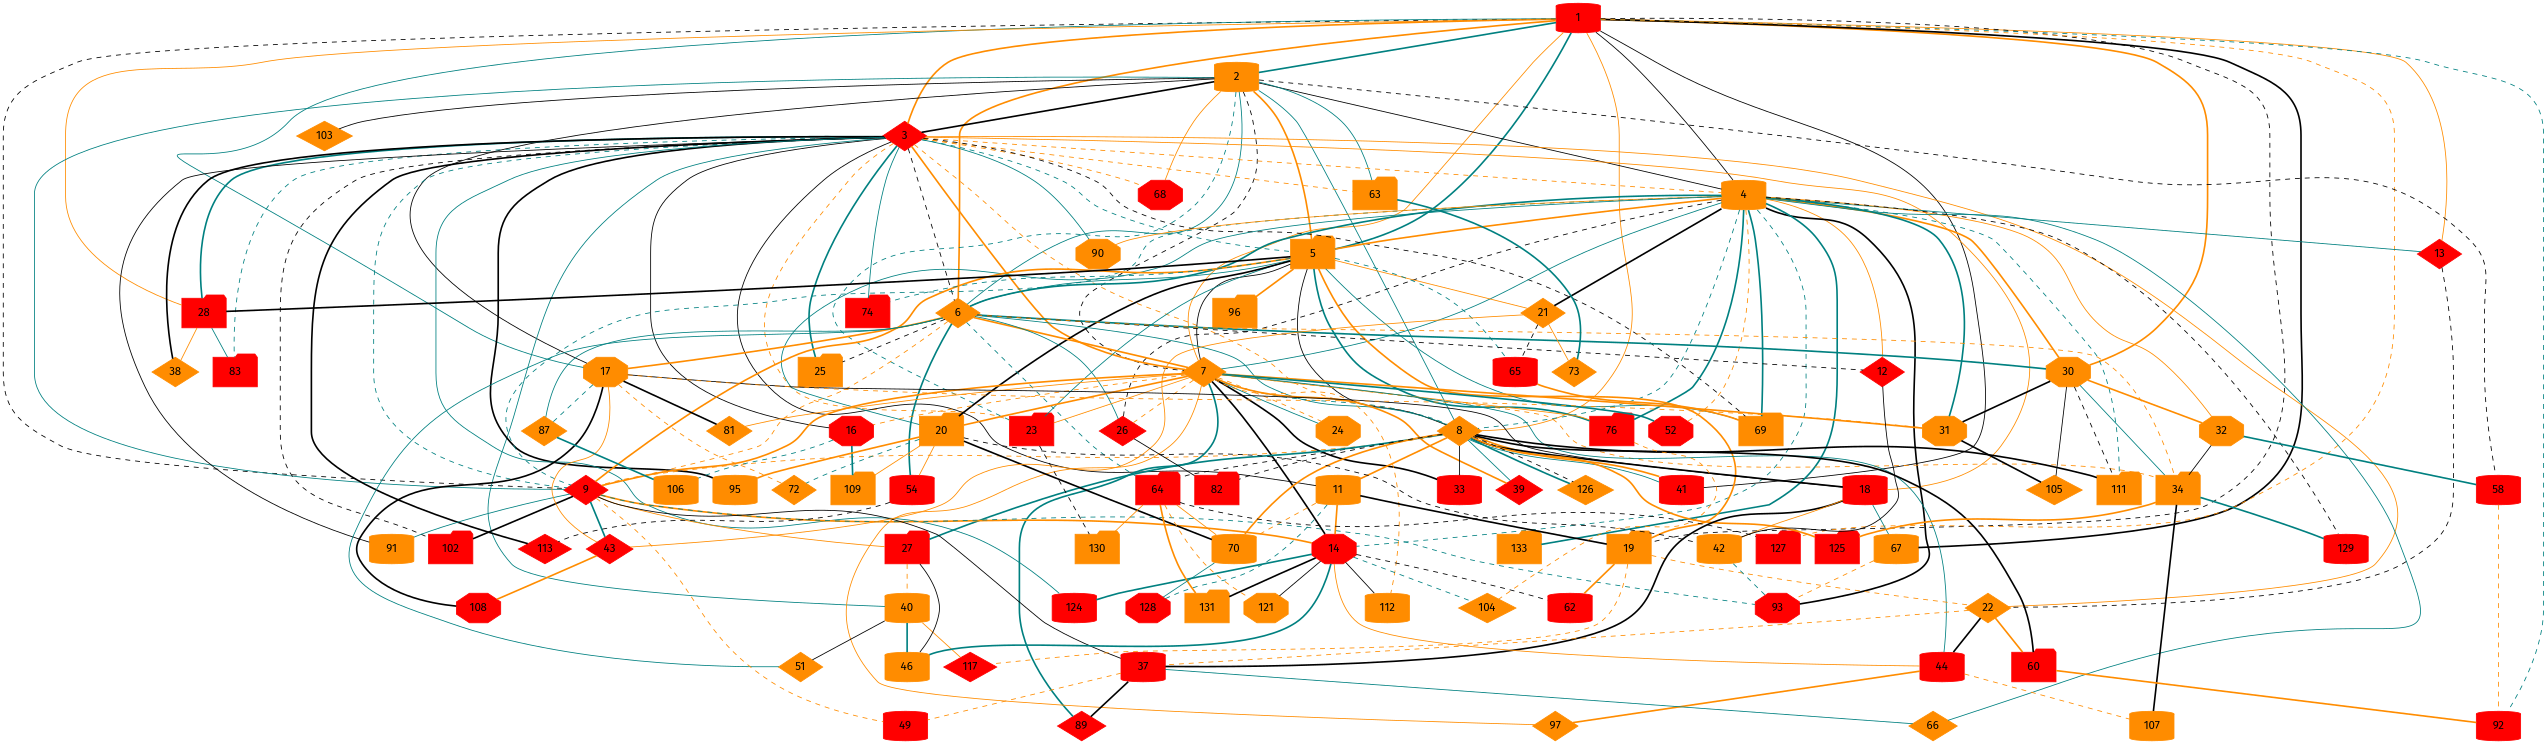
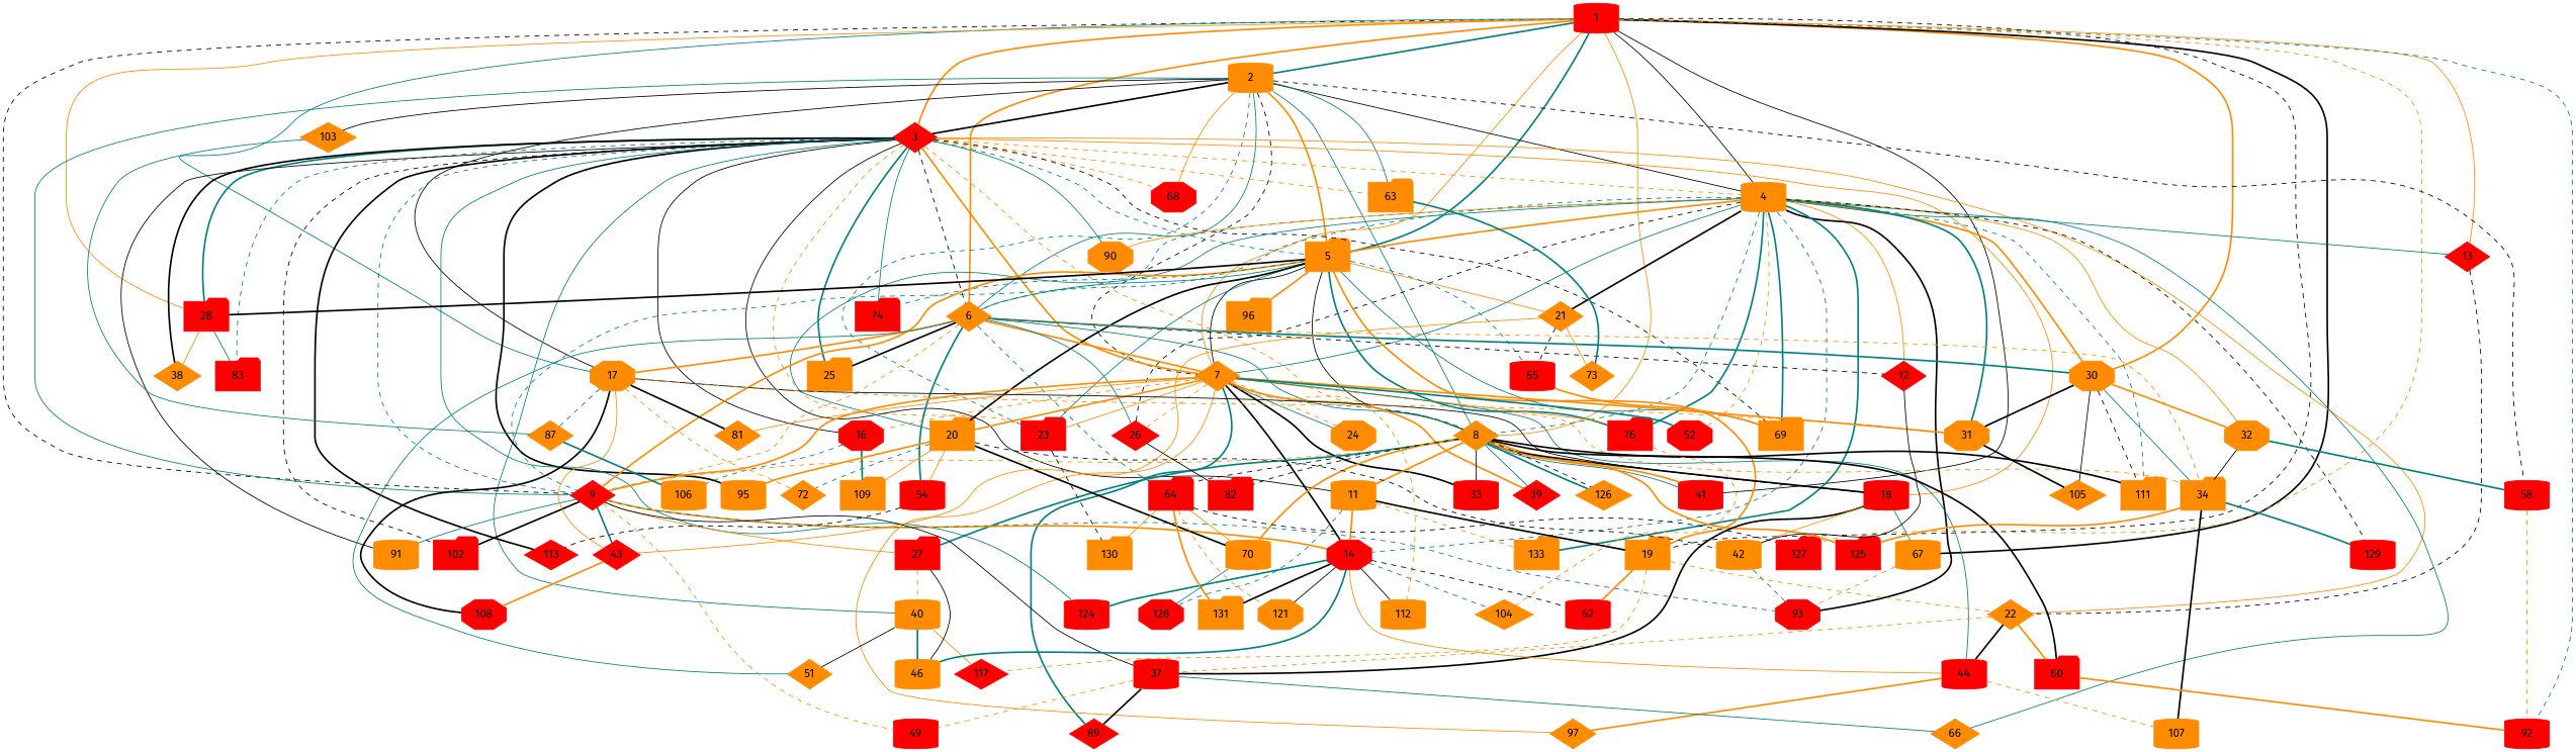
  graph {
    fontname="Fira Sans"
    node [color=darkorange fontname="Fira Sans" shape=cylinder style=filled]
    edge [color=darkorange fontname="Fira Sans" style=bold]
    1 [color=red super="+50"]
    2 [super="+88"]
    3 [color=red shape=diamond super="+10"]
    4 [super="+119"]
    5 [shape=folder super="+51"]
    6 [shape=diamond super="+48"]
    7 [shape=diamond super="+36"]
    8 [shape=diamond super="+86"]
    9 [color=red shape=diamond super="+15"]
    13 [color=red shape=diamond]
    17 [shape=octagon super="+115"]
    19 [shape=folder super="+45"]
    28 [color=red shape=folder super="+100"]
    30 [shape=octagon super="+75"]
    41 [color=red super="+79"]
    67 [super="+110"]
    92 [color=red super="+132"]
    127 [color=red shape=folder]
    23 [color=red shape=folder super="+80"]
    58 [color=red]
    63 [shape=folder]
    68 [color=red shape=octagon]
    103 [shape=diamond]
    11 [super="+99"]
    16 [color=red shape=octagon super="+71"]
    18 [color=red super="+29"]
    22 [shape=diamond super="+78"]
    25 [shape=folder]
    38 [shape=diamond]
    40 [super="+55"]
    69 [shape=folder super="+77"]
    74 [color=red shape=folder]
    83 [color=red shape=folder]
    90 [shape=octagon]
    91
    95
    102 [color=red shape=folder]
    113 [color=red shape=diamond]
    124 [color=red]
    12 [color=red shape=diamond]
    14 [color=red shape=octagon super="+35"]
    20 [shape=folder super="+56"]
    21 [shape=diamond]
    26 [color=red shape=diamond]
    31 [shape=octagon super="+47"]
    32 [shape=octagon super="+53"]
    52 [color=red shape=octagon]
    66 [shape=diamond]
    76 [color=red shape=folder super="+101"]
    93 [color=red shape=octagon super="+120"]
    111 [shape=folder super="+114"]
    n52 [label=133 shape=folder]
    129 [color=red]
    65 [color=red super="+118"]
    96 [shape=folder]
    34 [shape=folder super="+84"]
    54 [color=red]
    n58 [label=51 shape=diamond]
    64 [color=red shape=folder super="+122"]
    87 [shape=diamond]
    24 [shape=octagon]
    33 [color=red]
    39 [color=red shape=diamond]
    44 [color=red super="+59"]
    81 [shape=diamond]
    89 [color=red shape=diamond]
    97 [shape=diamond]
    112
    27 [color=red shape=folder super="+116"]
    60 [color=red shape=folder]
    70
    82 [color=red shape=folder]
    125 [color=red shape=folder]
    126 [shape=diamond]
    37 [color=red super="+85"]
    43 [color=red shape=diamond super="+94"]
    49 [color=red]
    72 [shape=diamond]
    108 [color=red shape=octagon]
    62 [color=red]
    117 [color=red shape=diamond]
    105 [shape=diamond]
    130 [shape=folder]
    73 [shape=diamond]
    128 [color=red shape=octagon]
    106
    109 [shape=folder]
    42 [super="+61"]
    46 [super="+98"]
    104 [shape=diamond]
    121 [shape=octagon]
    131 [shape=folder]
    107
    1 -- 2 [color=teal]
    1 -- 3 [weight=2]
    1 -- 4 [color=black style=solid]
    1 -- 5 [color=teal]
    1 -- 6
    1 -- 7 [style=solid]
    1 -- 8 [style=solid]
    1 -- 9 [color=black style=dashed]
    1 -- 13 [style=solid]
    1 -- 17 [color=teal style=solid]
    1 -- 19 [color=black style=dashed]
    1 -- 28 [style=solid]
    1 -- 30
    1 -- 41 [color=black style=solid]
    1 -- 67 [color=black]
    1 -- 92 [color=teal style=dashed]
    1 -- 127 [style=dashed]
    2 -- 3 [color=black weight=2]
    2 -- 4 [color=black style=solid]
    2 -- 5
    2 -- 6 [color=teal style=solid]
    2 -- 7 [color=black style=dashed]
    2 -- 8 [color=teal style=solid]
    2 -- 9 [color=teal style=solid]
    2 -- 17 [color=black style=solid]
    2 -- 23 [color=teal style=dashed]
    2 -- 58 [color=black style=dashed]
    2 -- 63 [color=teal style=solid]
    2 -- 68 [style=solid]
    2 -- 103 [color=black style=solid]
    3 -- 4 [style=dashed weight=2]
    3 -- 5 [color=teal style=dashed weight=2]
    3 -- 6 [color=black style=dashed weight=2]
    3 -- 7 [weight=3]
    3 -- 8 [style=dashed weight=2]
    3 -- 9 [color=teal style=dashed weight=3]
    3 -- 28 [color=teal]
    3 -- 23 [style=dashed]
    3 -- 63 [style=dashed]
    3 -- 68 [style=dashed]
    3 -- 11 [color=black style=solid]
    3 -- 16 [color=black style=solid]
    3 -- 18 [style=solid]
    3 -- 22 [style=solid]
    3 -- 25 [color=teal]
    3 -- 38 [color=black]
    3 -- 40 [color=teal style=solid]
    3 -- 69 [color=black style=dashed]
    3 -- 74 [color=teal style=solid]
    3 -- 83 [color=teal style=dashed]
    3 -- 90 [color=teal style=solid]
    3 -- 91 [color=black style=solid]
    3 -- 95 [color=black]
    3 -- 102 [color=black style=dashed]
    3 -- 113 [color=black]
    3 -- 124 [color=teal style=solid]
    4 -- 5
-   4 -- 6 [color=teal]
+   4 -- 6 [color=teal style=dashed]
    4 -- 7 [color=teal style=solid]
    4 -- 8 [color=teal style=dashed]
    4 -- 9 [color=teal style=dashed]
    4 -- 13 [color=teal style=solid]
    4 -- 30
    4 -- 69 [color=teal]
    4 -- 90 [style=solid]
    4 -- 12 [style=solid]
    4 -- 14 [color=teal style=dashed]
    4 -- 20 [color=teal style=solid]
    4 -- 21 [color=black]
    4 -- 26 [color=black style=dashed]
    4 -- 31 [color=teal]
    4 -- 32 [style=solid]
    4 -- 52 [style=dashed]
    4 -- 66 [color=teal style=solid]
    4 -- 76 [color=teal]
    4 -- 93 [color=black]
    4 -- 111 [color=teal style=dashed]
    4 -- n52 [color=teal]
    4 -- 129 [color=black style=dashed]
    5 -- 6 [color=teal style=solid]
    5 -- 7 [color=black style=solid]
    5 -- 8 [color=black style=solid]
    5 -- 9
    5 -- 19
    5 -- 28 [color=black]
    5 -- 23 [color=teal style=solid]
    5 -- 69 [color=teal style=solid]
    5 -- 74 [color=teal style=dashed]
    5 -- 20 [color=black]
    5 -- 21 [style=solid]
    5 -- 76 [color=teal]
    5 -- 65 [color=teal style=dashed]
    5 -- 96 [weight=2]
    6 -- 7
    6 -- 8 [color=teal style=solid]
    6 -- 9 [style=dashed]
    6 -- 17
    6 -- 30 [color=teal]
-   6 -- 25 [color=black style=dashed]
+   6 -- 25 [color=black]
    6 -- 12 [color=black style=dashed]
    6 -- 26 [color=teal style=solid]
    6 -- 34 [style=dashed]
    6 -- 54 [color=teal]
    6 -- n58 [color=teal style=solid]
    6 -- 64 [color=teal style=dashed]
-   6 -- 87 [color=teal style=solid]
+   103 -- 87 [color=teal style=solid]
    7 -- 8 [color=teal style=dashed]
    7 -- 9
    7 -- 23 [style=solid]
    7 -- 16 [style=dashed]
    7 -- 14 [color=black]
    7 -- 20
    7 -- 26 [style=dashed]
    7 -- 31
    7 -- 52 [color=teal]
    7 -- 76 [style=solid]
    7 -- 34 [style=dashed]
    7 -- 24 [color=teal style=solid]
    7 -- 24 [style=dashed]
    7 -- 33 [color=black]
    7 -- 39
    7 -- 44 [color=teal style=solid]
    7 -- 81 [style=solid]
    7 -- 89 [color=teal]
    7 -- 97 [style=solid]
    7 -- 112 [style=dashed]
    8 -- 9 [style=dashed]
    8 -- 41 [color=teal style=solid]
    8 -- 41
    8 -- 11
    8 -- 18 [color=black]
    8 -- 111 [color=black]
    8 -- 64 [color=black style=dashed]
    8 -- 33 [color=black style=solid weight=2]
    8 -- 39 [color=teal style=solid]
    8 -- 27 [color=teal]
    8 -- 60 [color=black]
    8 -- 70
    8 -- 82 [color=black style=dashed]
    8 -- 125
    8 -- 126 [color=teal]
    8 -- 126 [color=black style=dashed]
    9 -- 91 [color=teal style=solid]
    9 -- 102 [color=black]
    9 -- 14
    9 -- 93 [color=teal style=dashed]
    9 -- 27 [style=solid]
    9 -- 37 [color=black style=solid]
    9 -- 43 [color=teal]
    9 -- 49 [style=dashed]
    13 -- 22 [color=black style=dashed]
    17 -- 18 [color=black style=solid]
    17 -- 31 [style=dashed]
    17 -- 87 [color=teal style=dashed]
    17 -- 81 [color=black]
    17 -- 43 [style=solid]
    17 -- 72 [style=dashed]
    17 -- 108 [color=black]
    19 -- 22 [style=dashed]
    19 -- 62
    19 -- 117 [style=dashed]
    28 -- 38 [style=solid]
    28 -- 83 [color=teal style=solid]
    30 -- 31 [color=black]
    30 -- 32
    30 -- 111 [color=black style=dashed]
    30 -- 34 [color=teal style=solid]
    30 -- 105 [color=black style=solid]
    67 -- 93 [style=dashed]
    23 -- 130 [color=black style=dashed]
    58 -- 92 [style=dashed]
    63 -- 73 [color=teal]
    11 -- 19 [color=black]
    11 -- 14
-   11 -- 70 [style=dashed]
+   11 -- n52 [style=dashed]
    11 -- 128 [color=teal style=dashed]
    16 -- 106 [color=teal style=dashed]
    16 -- 109 [color=teal]
    18 -- 67 [color=teal style=solid]
    18 -- 37 [color=black]
    18 -- 42 [style=solid]
    22 -- 44 [color=black]
    22 -- 60
    22 -- 37 [style=dashed]
    40 -- n58 [color=black style=solid]
    40 -- 117 [style=solid]
    40 -- 46 [color=teal]
    12 -- 42 [color=black style=solid]
    14 -- 124 [color=teal]
    14 -- 44 [style=solid]
    14 -- 112 [color=black style=solid]
    14 -- 62 [color=black style=dashed]
    14 -- 46 [color=teal]
    14 -- 104 [color=teal style=dashed]
    14 -- 121 [color=black style=solid]
    14 -- 131 [color=black]
    20 -- 95
    20 -- 54 [style=solid]
    20 -- 70 [color=black]
    20 -- 72 [color=teal style=dashed]
    20 -- 109 [style=solid]
    20 -- 42 [color=black style=dashed]
    21 -- 65 [color=black style=dashed]
    21 -- 43 [style=solid]
    21 -- 73 [style=solid]
    26 -- 82 [color=black style=solid]
    31 -- 105 [color=black]
    32 -- 58 [color=teal]
    32 -- 34 [color=black style=solid]
    76 -- 104 [style=dashed]
    65 -- 69
    34 -- 129 [color=teal]
    34 -- 125
    34 -- 107 [color=black]
    54 -- 113 [color=black style=dashed]
    64 -- 127 [color=black style=dashed]
    64 -- 70 [style=solid]
    64 -- 130 [style=solid]
    64 -- 121 [style=dashed]
    64 -- 131
    87 -- 106 [color=teal]
    44 -- 97
    44 -- 107 [style=dashed]
    27 -- 40 [style=dashed weight=3]
    27 -- 46 [color=black style=solid]
    60 -- 92
    70 -- 128 [color=teal style=solid]
    37 -- 66 [color=teal style=solid]
    37 -- 89 [color=black]
    37 -- 49 [style=dashed]
    43 -- 108
    42 -- 93 [color=teal style=dashed]
  }
